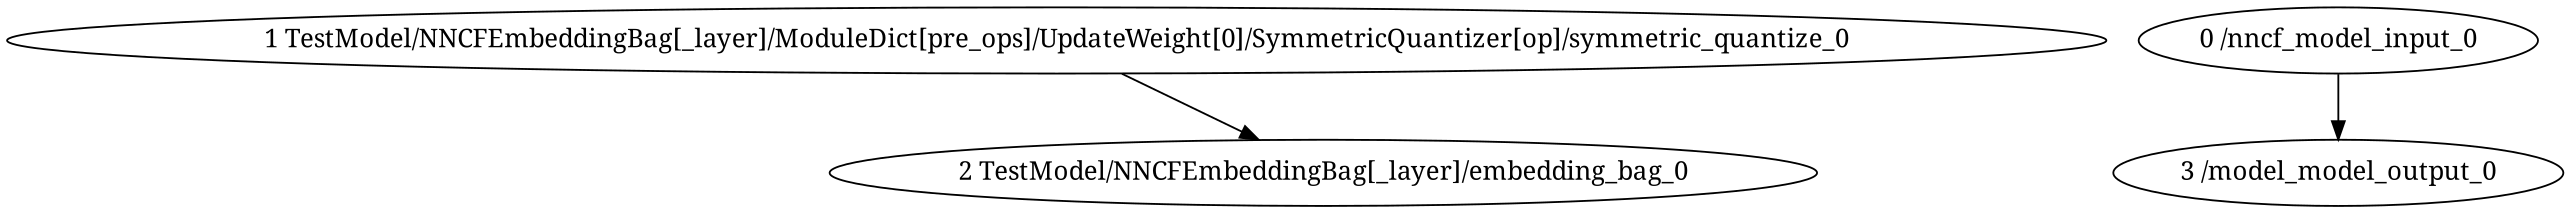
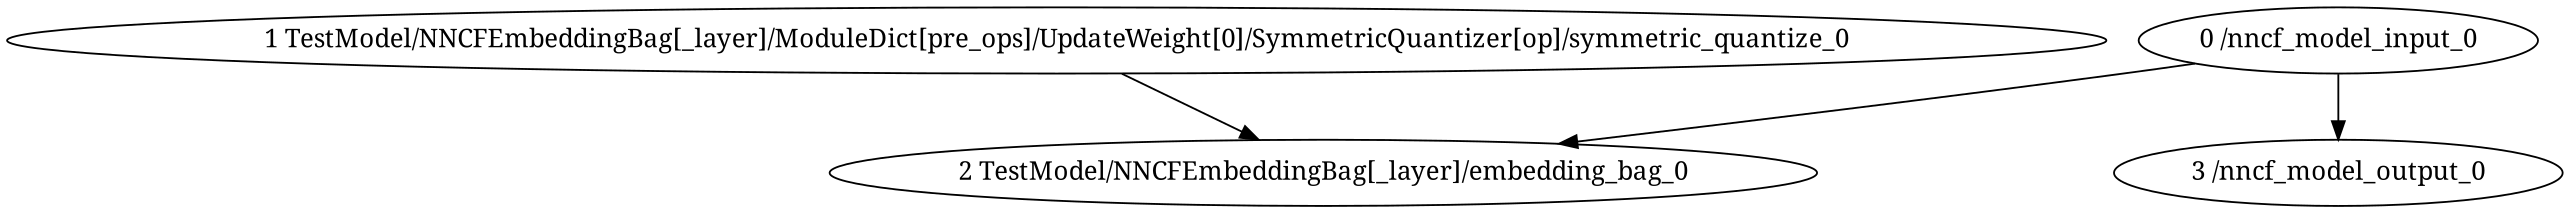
  strict digraph {
    fontname="Noto Serif"
    node [fontname="Noto Serif"]
    edge [fontname="Noto Serif"]
    "0 /nncf_model_input_0" [type=nncf_model_input]
    "2 TestModel/NNCFEmbeddingBag[_layer]/embedding_bag_0" [type=embedding_bag]
-   "3 /nncf_model_output_0" [type=nncf_model_output label="3 /model_model_output_0"]
+   "3 /nncf_model_output_0" [type=nncf_model_output]
    "1 TestModel/NNCFEmbeddingBag[_layer]/ModuleDict[pre_ops]/UpdateWeight[0]/SymmetricQuantizer[op]/symmetric_quantize_0" [type=symmetric_quantize]
+   "0 /nncf_model_input_0" -> "2 TestModel/NNCFEmbeddingBag[_layer]/embedding_bag_0"
    "0 /nncf_model_input_0" -> "3 /nncf_model_output_0"
    "1 TestModel/NNCFEmbeddingBag[_layer]/ModuleDict[pre_ops]/UpdateWeight[0]/SymmetricQuantizer[op]/symmetric_quantize_0" -> "2 TestModel/NNCFEmbeddingBag[_layer]/embedding_bag_0"
  }
